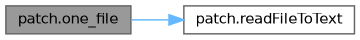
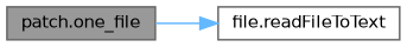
  digraph {
    rankdir=LR
    fontname="DejaVu Sans"
    node [fontname="DejaVu Sans" fontsize=10 shape=box style=filled]
    n1 [color=gray40 fillcolor=grey60 fontcolor=black height=0.2 label="patch.one_file" width=0.4]
-   n2 [color=grey40 fillcolor=white height=0.2 label="patch.readFileToText" width=0.4]
+   n2 [color=grey40 fillcolor=white height=0.2 label="file.readFileToText" width=0.4]
    n1 -> n2 [color=steelblue1 fontname="DejaVu Sans" fontsize=10 labelfontname=Helvetica labelfontsize=10 style=solid]
  }
